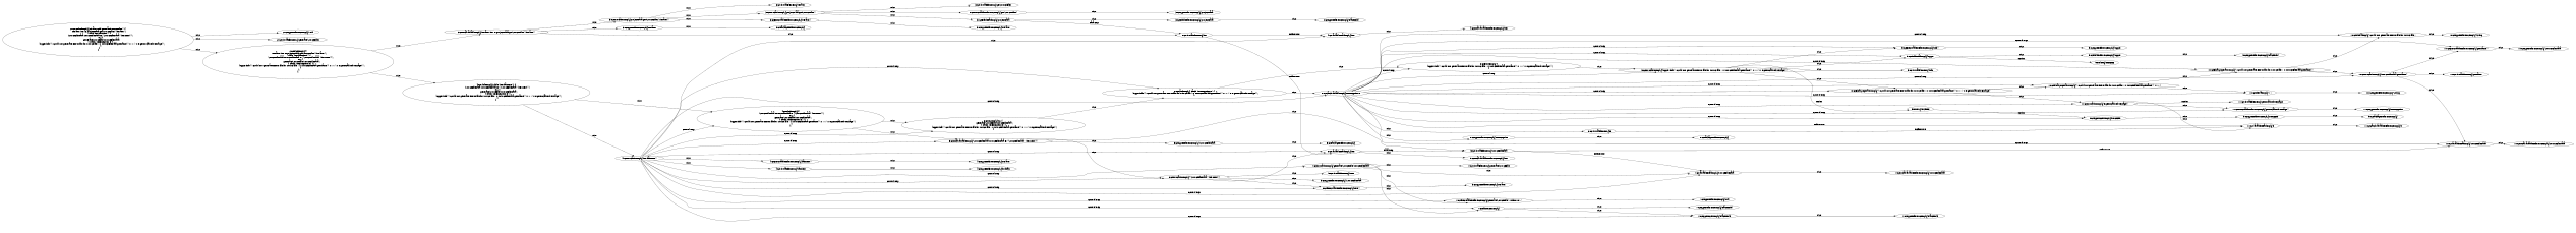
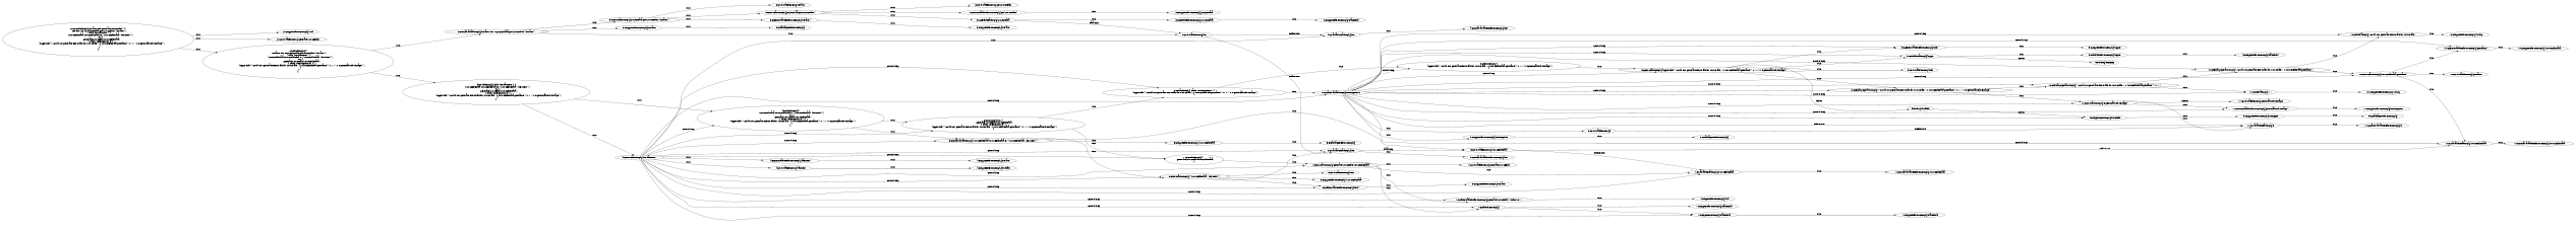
  digraph {
    rankdir=LR
    node [shape=ellipse]
    edge [arrowhead=dot]
    n1 [label="2:CtTypeReferenceImpl@void"]
    n2 [label="2:CtVirtualElement@generateSourceFiles"]
    n3 [label="3:CtTypeReferenceImpl@Iterator"]
    n4 [label="3:CtPackageReferenceImpl@"]
    n5 [label="3:CtExecutableReferenceImpl@iterator()"]
    n6 [label="3:CtTypeReferenceImpl@Iterator"]
    n7 [label="3:CtVirtualElement@iterator"]
    n8 [label="3:CtExecutableReferenceImpl@getSourceFiles()"]
    n9 [label="3:CtTypeReferenceImpl@projectData"]
    n10 [label="3:CtVirtualElement@getSourceFiles"]
    n11 [label="3:CtFieldReferenceImpl@projectData"]
    n12 [label="3:CtTypeReferenceImpl@PlaceHold"]
    n13 [label="3:CtFieldReadImpl@projectData"]
    n14 [label="3:CtVirtualElement@iter"]
    n15 [label="4:CtVariableReadImpl@iter"]
    n16 [label="5:CtVariableReadImpl@iter"]
    n17 [label="3:CtInvocationImpl@projectData.getSourceFiles()"]
    n18 [label="3:CtInvocationImpl@projectData.getSourceFiles().iterator()"]
    n19 [label="4:CtLocalVariableReferenceImpl@iter"]
    n20 [label="5:CtLocalVariableReferenceImpl@iter"]
    n21 [label="5:CtVirtualElement@sourceFileData"]
    n22 [label="3:CtLocalVariableImpl@Iterator iter = projectData.getSourceFiles().iterator()"]
    n23 [label="4:CtExecutableReferenceImpl@hasNext()"]
    n24 [label="4:CtTypeReferenceImpl@Iterator"]
    n25 [label="4:CtTypeReferenceImpl@boolean"]
    n26 [label="4:CtVirtualElement@hasNext"]
    n27 [label="4:CtInvocationImpl@iter.hasNext()"]
    n28 [label="5:CtExecutableReferenceImpl@next()"]
    n29 [label="5:CtInvocationImpl@((SourceFileData) (iter.next()))"]
    n30 [label="5:CtLocalVariableImpl@SourceFileData sourceFileData = ((SourceFileData) (iter.next()))"]
    n31 [label="7:CtExecutableReferenceImpl@generateSourceFile(<unknown>)"]
    n32 [label="7:CtTypeAccessImpl@PlaceHold"]
    n33 [label="7:CtThisAccessImpl@"]
    n34 [label="7:CtVariableReadImpl@sourceFileData"]
    n35 [label="7:CtInvocationImpl@generateSourceFile(sourceFileData)"]
+   n36 [label="6:CtBlockImpl@\{\n    generateSourceFile(sourceFileData);\n\}"]
    n37 [label="8:CtCatchVariableImpl@IOException e"]
    n38 [label="8:CtCatchImpl@ catch (IOException e) \{\n    logger.info(((\"Could not generate HTML file for source file \" + sourceFileData.getName()) + \": \") + e.getLocalizedMessage());\n\}"]
    n39 [label="6:CtTryImpl@try \{\n    generateSourceFile(sourceFileData);\n\} catch (IOException e) \{\n    logger.info(((\"Could not generate HTML file for source file \" + sourceFileData.getName()) + \": \") + e.getLocalizedMessage());\n\}"]
    n40 [label="4:CtBlockImpl@\{\n    SourceFileData sourceFileData = ((SourceFileData) (iter.next()));\n    try \{\n        generateSourceFile(sourceFileData);\n    \} catch (IOException e) \{\n        logger.info(((\"Could not generate HTML file for source file \" + sourceFileData.getName()) + \": \") + e.getLocalizedMessage());\n    \}\n\}"]
    n41 [label="5:CtTypeReferenceImpl@Iterator"]
    n42 [label="5:CtVirtualElement@next"]
    n43 [label="5:CtTypeReferenceImpl@SourceFileData"]
    n44 [label="5:CtTypeReferenceImpl@SourceFileData"]
    n45 [label="7:CtTypeReferenceImpl@null"]
    n46 [label="7:CtTypeReferenceImpl@PlaceHold"]
    n47 [label="7:CtTypeReferenceImpl@PlaceHold"]
    n48 [label="7:CtLocalVariableReferenceImpl@sourceFileData"]
    n49 [label="7:CtVirtualElement@generateSourceFile"]
    n50 [label="10:CtVariableReadImpl@sourceFileData"]
    n51 [label="8:CtVirtualElement@e"]
    n52 [label="11:CtVariableReadImpl@e"]
    n53 [label="8:CtTypeReferenceImpl@IOException"]
    n54 [label="9:CtExecutableReferenceImpl@info()"]
    n55 [label="9:CtFieldReadImpl@logger"]
    n56 [label="10:CtLiteralImpl@\"Could not generate HTML file for source file \""]
    n57 [label="10:CtExecutableReferenceImpl@getName()"]
    n58 [label="10:CtInvocationImpl@sourceFileData.getName()"]
    n59 [label="10:CtBinaryOperatorImpl@(\"Could not generate HTML file for source file \" + sourceFileData.getName())"]
    n60 [label="10:CtLiteralImpl@\": \""]
    n61 [label="10:CtBinaryOperatorImpl@((\"Could not generate HTML file for source file \" + sourceFileData.getName()) + \": \")"]
    n62 [label="11:CtExecutableReferenceImpl@getLocalizedMessage()"]
    n63 [label="11:CtInvocationImpl@e.getLocalizedMessage()"]
    n64 [label="10:CtBinaryOperatorImpl@((\"Could not generate HTML file for source file \" + sourceFileData.getName()) + \": \") + e.getLocalizedMessage()"]
    n65 [label="9:CtInvocationImpl@logger.info(((\"Could not generate HTML file for source file \" + sourceFileData.getName()) + \": \") + e.getLocalizedMessage())"]
    n66 [label="8:CtBlockImpl@\{\n    logger.info(((\"Could not generate HTML file for source file \" + sourceFileData.getName()) + \": \") + e.getLocalizedMessage());\n\}"]
    n67 [label="9:CtTypeAccessImpl@LOGGER"]
    n68 [label="5:CtPackageReferenceImpl@"]
    n69 [label="10:CtLocalVariableReferenceImpl@sourceFileData"]
    n70 [label="11:CtCatchVariableReferenceImpl@e"]
    n71 [label="8:CtPackageReferenceImpl@"]
    n72 [label="9:CtTypeReferenceImpl@logger"]
    n73 [label="9:CtFieldReferenceImpl@logger"]
    n74 [label="9:Delete@DELETE"]
    n75 [label="10:CtTypeReferenceImpl@String"]
    n76 [label="10:CtTypeReferenceImpl@SourceFileData"]
    n77 [label="10:CtVirtualElement@getName"]
    n78 [label="10:CtTypeReferenceImpl@String"]
    n79 [label="11:CtTypeReferenceImpl@IOException"]
    n80 [label="11:CtVirtualElement@getLocalizedMessage"]
    n81 [label="9:CtVirtualElement@info"]
    n82 [label="9:Insert@INSERT"]
    n83 [label="9:CtTypeReferenceImpl@LOGGER"]
    n84 [label="9:CtTypeReferenceImpl@PlaceHold"]
    n85 [label="4:CtWhileImpl@while (iter.hasNext()) \{\n    SourceFileData sourceFileData = ((SourceFileData) (iter.next()));\n    try \{\n        generateSourceFile(sourceFileData);\n    \} catch (IOException e) \{\n        logger.info(((\"Could not generate HTML file for source file \" + sourceFileData.getName()) + \": \") + e.getLocalizedMessage());\n    \}\n\} "]
    n86 [label="2:CtBlockImpl@\{\n    Iterator iter = projectData.getSourceFiles().iterator();\n    while (iter.hasNext()) \{\n        SourceFileData sourceFileData = ((SourceFileData) (iter.next()));\n        try \{\n            generateSourceFile(sourceFileData);\n        \} catch (IOException e) \{\n            logger.info(((\"Could not generate HTML file for source file \" + sourceFileData.getName()) + \": \") + e.getLocalizedMessage());\n        \}\n    \} \n\}"]
    n87 [label="2:CtMethodImpl@private void generateSourceFiles() \{\n    Iterator iter = projectData.getSourceFiles().iterator();\n    while (iter.hasNext()) \{\n        SourceFileData sourceFileData = ((SourceFileData) (iter.next()));\n        try \{\n            generateSourceFile(sourceFileData);\n        \} catch (IOException e) \{\n            logger.info(((\"Could not generate HTML file for source file \" + sourceFileData.getName()) + \": \") + e.getLocalizedMessage());\n        \}\n    \} \n\}"]
    n88 [label="9:CtPackageReferenceImpl@"]
    n3 -> n4 [label=AST]
    n5 -> n6 [label=AST]
    n8 -> n9 [arrowhead=diamond label=AST]
    n11 -> n12 [label=AST]
    n13 -> n11 [arrowhead=diamond label=AST]
    n13 -> n14 [arrowhead=diamond label="Data Dep"]
    n14 -> n15 [arrowhead=diamond label="Define-Use"]
    n14 -> n16 [label="Define-Use"]
    n15 -> n19 [arrowhead=diamond label=AST]
    n16 -> n20 [label=AST]
    n16 -> n21 [arrowhead=diamond label="Data Dep"]
    n17 -> n8 [label=AST]
    n17 -> n10 [arrowhead=diamond label=AST]
    n17 -> n13 [label=AST]
    n18 -> n5 [arrowhead=diamond label=AST]
    n18 -> n7 [arrowhead=diamond label=AST]
    n18 -> n17 [arrowhead=diamond label=AST]
    n21 -> n34 [label="Define-Use"]
    n21 -> n50 [label="Define-Use"]
    n22 -> n3 [label=AST]
    n22 -> n14 [label=AST]
    n22 -> n18 [label=AST]
    n23 -> n24 [arrowhead=diamond label=AST]
    n26 -> n25 [label=AST]
    n27 -> n15 [arrowhead=diamond label=AST]
    n27 -> n16 [arrowhead=diamond label="Control Dep"]
    n27 -> n23 [arrowhead=diamond label=AST]
    n27 -> n26 [arrowhead=diamond label=AST]
    n27 -> n28 [arrowhead=diamond label="Control Dep"]
    n27 -> n29 [label="Control Dep"]
    n27 -> n30 [label="Control Dep"]
    n27 -> n31 [arrowhead=diamond label="Control Dep"]
    n27 -> n32 [arrowhead=diamond label="Control Dep"]
    n27 -> n33 [arrowhead=diamond label="Control Dep"]
    n27 -> n34 [arrowhead=diamond label="Control Dep"]
    n27 -> n35 [arrowhead=diamond label="Control Dep"]
+   n27 -> n36 [arrowhead=diamond label="Control Dep"]
    n27 -> n37 [label="Control Dep"]
    n27 -> n38 [label="Control Dep"]
    n27 -> n39 [arrowhead=diamond label="Control Dep"]
    n27 -> n40 [label="Control Dep"]
    n28 -> n41 [arrowhead=diamond label=AST]
    n29 -> n16 [label=AST]
    n29 -> n28 [arrowhead=diamond label=AST]
    n29 -> n42 [arrowhead=diamond label=AST]
    n29 -> n43 [label=AST]
    n30 -> n21 [label=AST]
    n30 -> n29 [arrowhead=diamond label=AST]
    n30 -> n44 [label=AST]
    n31 -> n45 [arrowhead=diamond label=AST]
    n32 -> n46 [arrowhead=diamond label=AST]
    n33 -> n32 [arrowhead=diamond label=AST]
    n33 -> n47 [label=AST]
    n34 -> n48 [label=AST]
    n35 -> n31 [arrowhead=diamond label=AST]
    n35 -> n33 [arrowhead=diamond label=AST]
    n35 -> n34 [label=AST]
    n35 -> n49 [label=AST]
+   n36 -> n35 [arrowhead=diamond label=AST]
    n37 -> n50 [label="Control Dep"]
    n37 -> n51 [arrowhead=diamond label=AST]
    n37 -> n52 [label="Define-Use"]
    n37 -> n53 [label=AST]
    n37 -> n54 [label="Control Dep"]
    n37 -> n55 [label="Control Dep"]
    n37 -> n56 [arrowhead=diamond label="Control Dep"]
    n37 -> n57 [arrowhead=diamond label="Control Dep"]
    n37 -> n58 [arrowhead=diamond label="Control Dep"]
    n37 -> n59 [arrowhead=diamond label="Control Dep"]
    n37 -> n60 [label="Control Dep"]
    n37 -> n61 [label="Control Dep"]
    n37 -> n62 [arrowhead=diamond label="Control Dep"]
    n37 -> n63 [label="Control Dep"]
    n37 -> n64 [label="Control Dep"]
    n37 -> n65 [label="Control Dep"]
    n37 -> n66 [arrowhead=diamond label="Control Dep"]
    n37 -> n67 [arrowhead=diamond label="Control Dep"]
    n38 -> n37 [arrowhead=diamond label=AST]
    n38 -> n66 [label=AST]
+   n39 -> n36 [label=AST]
    n39 -> n38 [label=AST]
    n40 -> n30 [arrowhead=diamond label=AST]
    n40 -> n39 [label=AST]
    n44 -> n68 [label=AST]
    n50 -> n69 [arrowhead=diamond label=AST]
    n51 -> n52 [arrowhead=diamond label="Define-Use"]
    n52 -> n70 [label=AST]
    n53 -> n71 [arrowhead=diamond label=AST]
    n54 -> n72 [label=AST]
    n55 -> n73 [label=AST]
    n55 -> n74 [arrowhead=diamond label=Action]
    n56 -> n75 [label=AST]
    n57 -> n76 [arrowhead=diamond label=AST]
    n58 -> n50 [label=AST]
    n58 -> n57 [arrowhead=diamond label=AST]
    n58 -> n77 [label=AST]
    n59 -> n56 [label=AST]
    n59 -> n58 [arrowhead=diamond label=AST]
    n60 -> n78 [arrowhead=diamond label=AST]
    n61 -> n59 [label=AST]
    n61 -> n60 [label=AST]
    n62 -> n79 [arrowhead=diamond label=AST]
    n63 -> n52 [label=AST]
    n63 -> n62 [label=AST]
    n63 -> n80 [arrowhead=diamond label=Action]
    n64 -> n61 [label=AST]
    n64 -> n63 [arrowhead=diamond label=AST]
    n65 -> n54 [label=AST]
    n65 -> n55 [label=AST]
    n65 -> n64 [arrowhead=diamond label=AST]
    n65 -> n81 [label=AST]
    n65 -> n82 [label=Action]
    n66 -> n65 [arrowhead=diamond label=AST]
    n67 -> n83 [label=AST]
    n73 -> n84 [arrowhead=diamond label=AST]
    n82 -> n67 [label=Action]
    n83 -> n88 [label=AST]
    n85 -> n27 [arrowhead=diamond label=AST]
    n85 -> n40 [arrowhead=diamond label=AST]
    n86 -> n22 [label=AST]
    n86 -> n85 [label=AST]
    n87 -> n1 [arrowhead=diamond label=AST]
    n87 -> n2 [arrowhead=diamond label=AST]
    n87 -> n86 [label=AST]
  }
